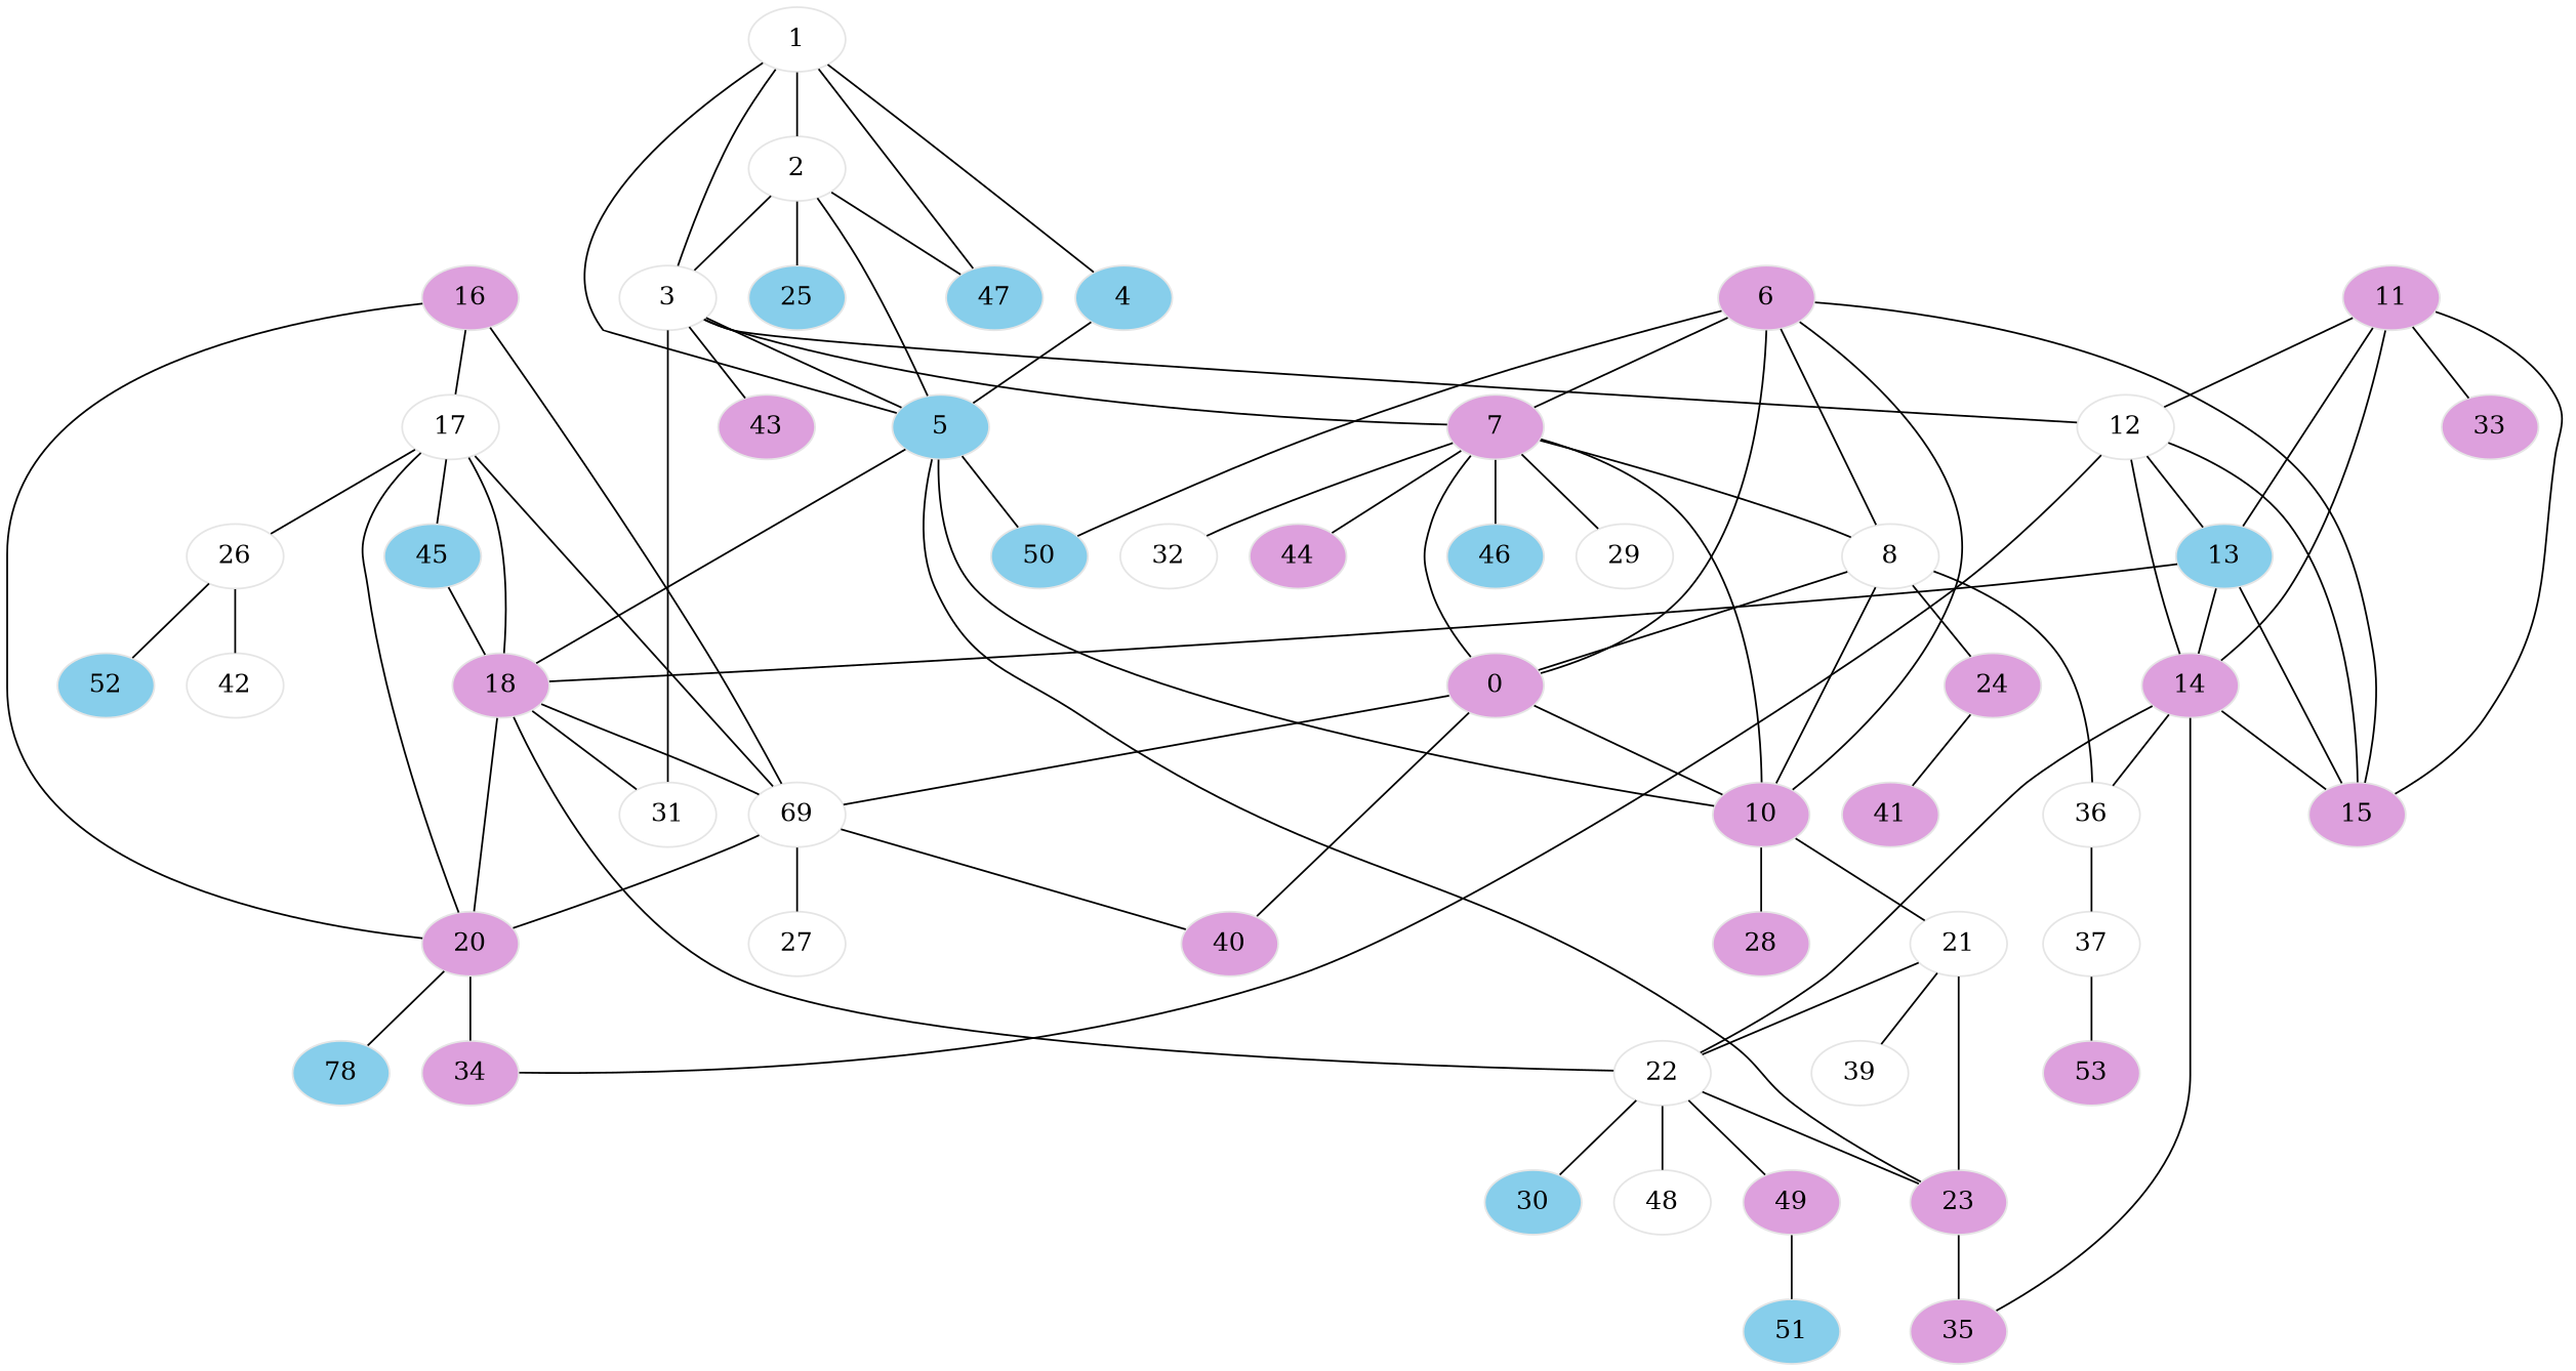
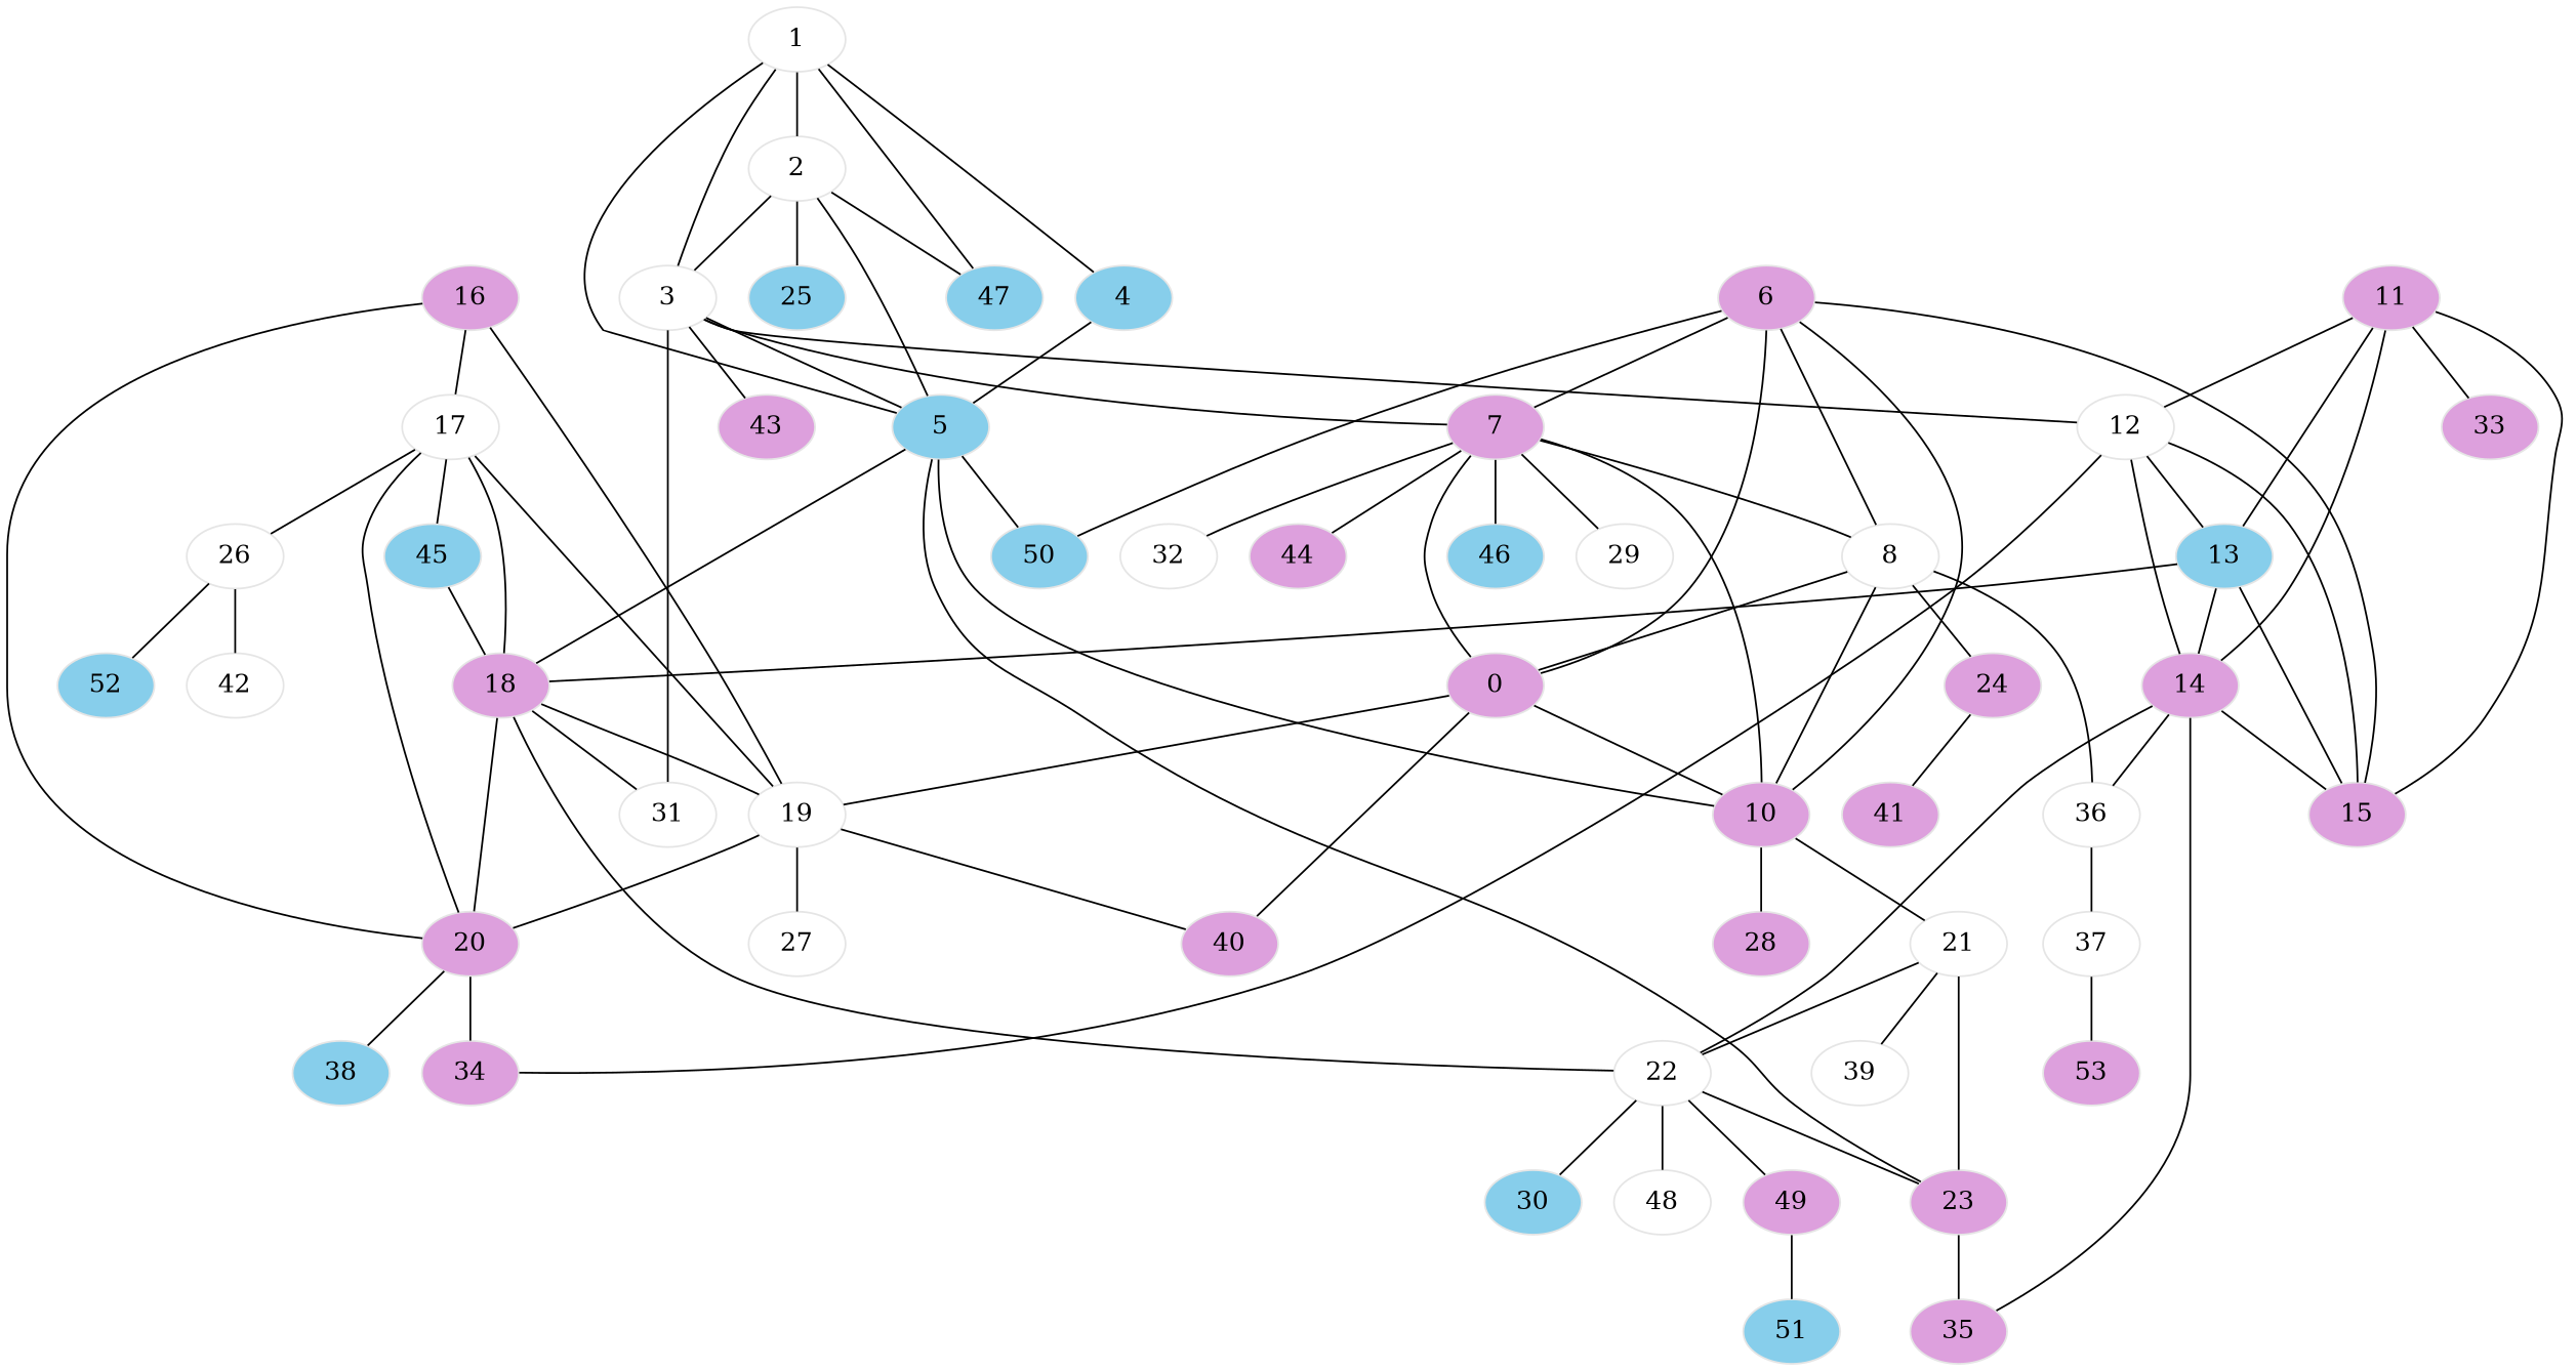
  graph {
    node [color=gray90 fillcolor=plum style=filled]
    edge [weight=1.0]
    1 [fillcolor=white]
    2 [fillcolor=white]
    3 [fillcolor=white]
    4 [fillcolor=skyblue]
    5 [fillcolor=skyblue]
    47 [fillcolor=skyblue]
    25 [fillcolor=skyblue]
    7
    12 [fillcolor=white]
    31 [fillcolor=white]
    43
    10
    18
    23
    50 [fillcolor=skyblue]
    8 [fillcolor=white]
    n17 [label=0]
    29 [fillcolor=white]
    32 [fillcolor=white]
    44
    46 [fillcolor=skyblue]
    15
    13 [fillcolor=skyblue]
    14
    34
    21 [fillcolor=white]
    28
-   19 [fillcolor=white label=69]
+   19 [fillcolor=white]
    22 [fillcolor=white]
    20
    35
    6
    24
    36 [fillcolor=white]
    40
    41
    37 [fillcolor=white]
    27 [fillcolor=white]
    39 [fillcolor=white]
    11
    33
    30 [fillcolor=skyblue]
    48 [fillcolor=white]
    49
    16
    17 [fillcolor=white]
    26 [fillcolor=white]
    45 [fillcolor=skyblue]
-   38 [fillcolor=skyblue label=78]
+   38 [fillcolor=skyblue]
    42 [fillcolor=white]
    52 [fillcolor=skyblue]
    51 [fillcolor=skyblue]
    53
    1 -- 2
    1 -- 3
    1 -- 4
    1 -- 5
    1 -- 47
    2 -- 3
    2 -- 5
    2 -- 47
    2 -- 25 [weight=3.0]
    3 -- 5
    3 -- 7
    3 -- 12
    3 -- 31 [weight=5.0]
    3 -- 43
    4 -- 5 [weight=5.0]
    5 -- 10
    5 -- 18 [weight=2.0]
    5 -- 23
    5 -- 50
    7 -- 10
    7 -- 8
    7 -- n17
    7 -- 29
    7 -- 32
    7 -- 44
    7 -- 46
    12 -- 15
    12 -- 13
    12 -- 14 [weight=2.0]
    12 -- 34
    10 -- 21
    10 -- 28 [weight=2.0]
    18 -- 31
    18 -- 19
    18 -- 22
    18 -- 20
    23 -- 35 [weight=4.0]
    8 -- 10
    8 -- n17
    8 -- 24
    8 -- 36
    n17 -- 10
    n17 -- 19
    n17 -- 40
    13 -- 18
    13 -- 15
    13 -- 14
    14 -- 15
    14 -- 22
    14 -- 35
    14 -- 36
    21 -- 23 [weight=3.0]
    21 -- 22 [weight=3.0]
    21 -- 39
    19 -- 20
    19 -- 40
    19 -- 27
    22 -- 23
    22 -- 30
    22 -- 48
    22 -- 49
    20 -- 34 [weight=5.0]
    20 -- 38
    6 -- 7
    6 -- 10
    6 -- 50
    6 -- 8
    6 -- n17
    6 -- 15
    24 -- 41
    36 -- 37
    37 -- 53
    11 -- 12
    11 -- 15
    11 -- 13
    11 -- 14
    11 -- 33
    49 -- 51
    16 -- 19 [weight=4.0]
    16 -- 20
    16 -- 17
    17 -- 18
    17 -- 19
    17 -- 20
    17 -- 26
    17 -- 45
    26 -- 42
    26 -- 52
    45 -- 18
  }
